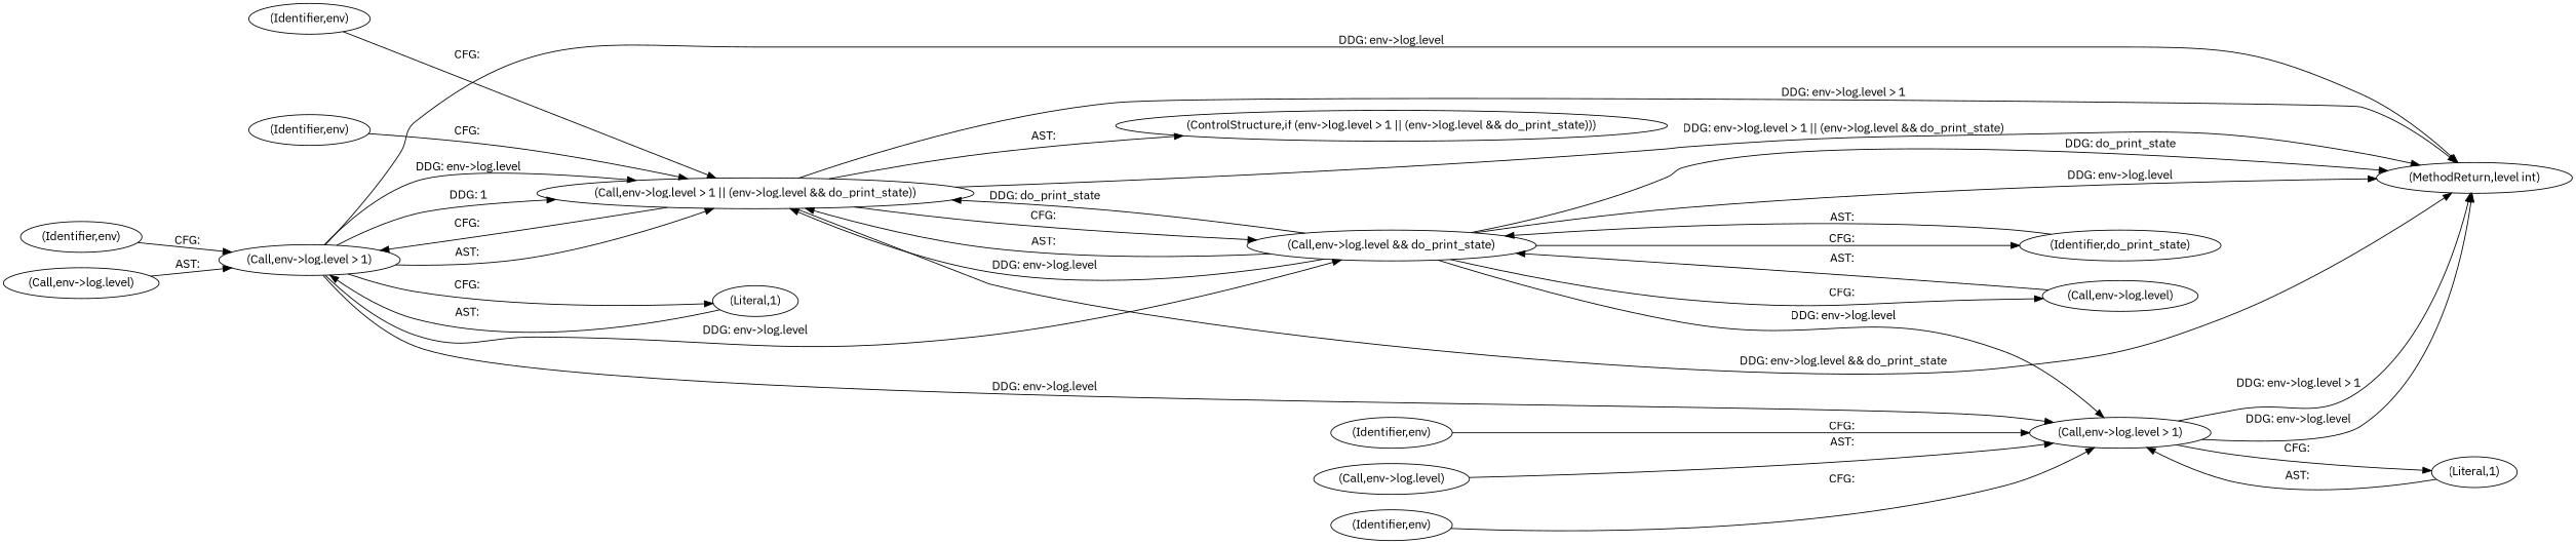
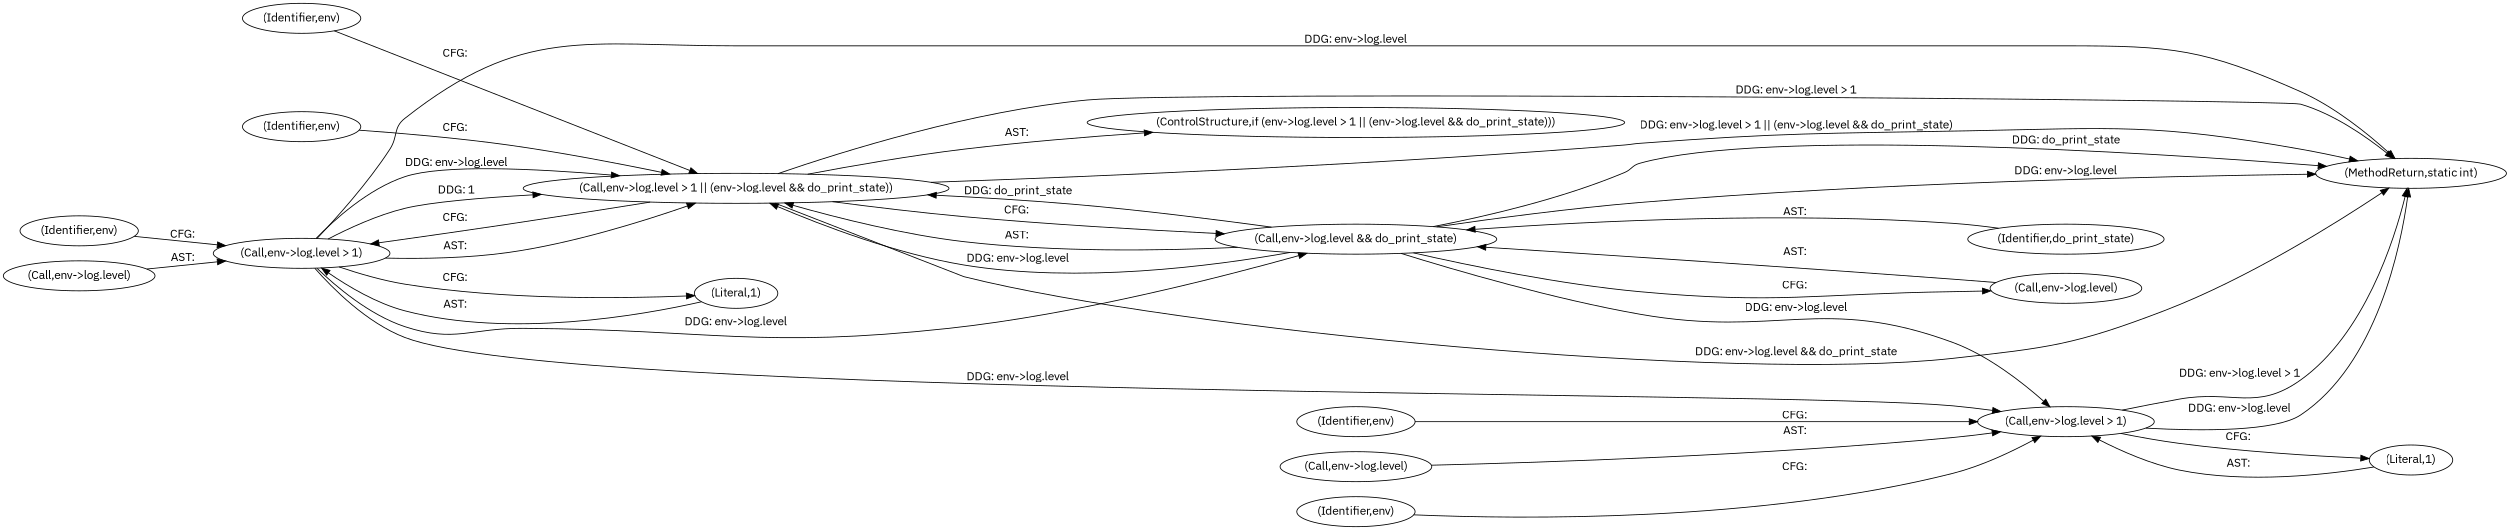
  digraph {
    fontname="IBM Plex Sans"
    rankdir=LR
    node [fontname="IBM Plex Sans"]
    edge [fontname="IBM Plex Sans"]
    n1 [label="(Call,env->log.level > 1)"]
    n2 [label="(Call,env->log.level > 1 || (env->log.level && do_print_state))"]
    n3 [label="(Call,env->log.level && do_print_state)"]
    n4 [label="(Call,env->log.level > 1)"]
    n5 [label="(Literal,1)"]
-   n6 [label="(MethodReturn,level int)"]
+   n6 [label="(MethodReturn,static int)"]
    n7 [label="(ControlStructure,if (env->log.level > 1 || (env->log.level && do_print_state)))"]
    n8 [label="(Identifier,do_print_state)"]
    n9 [label="(Call,env->log.level)"]
    n10 [label="(Literal,1)"]
    n11 [label="(Identifier,env)"]
    n12 [label="(Identifier,env)"]
    n13 [label="(Identifier,env)"]
    n14 [label="(Call,env->log.level)"]
    n15 [label="(Identifier,env)"]
    n16 [label="(Identifier,env)"]
    n17 [label="(Call,env->log.level)"]
    n1 -> n2 [label="AST: "]
    n1 -> n2 [label="DDG: env->log.level"]
    n1 -> n2 [label="DDG: 1"]
    n1 -> n3 [label="DDG: env->log.level"]
    n1 -> n4 [label="DDG: env->log.level"]
    n1 -> n5 [label="CFG: "]
    n1 -> n6 [label="DDG: env->log.level"]
    n2 -> n1 [label="CFG: "]
    n2 -> n3 [label="CFG: "]
    n2 -> n6 [label="DDG: env->log.level > 1"]
    n2 -> n6 [label="DDG: env->log.level > 1 || (env->log.level && do_print_state)"]
    n2 -> n6 [label="DDG: env->log.level && do_print_state"]
    n2 -> n7 [label="AST: "]
    n3 -> n2 [label="AST: "]
    n3 -> n2 [label="DDG: env->log.level"]
    n3 -> n2 [label="DDG: do_print_state"]
    n3 -> n4 [label="DDG: env->log.level"]
    n3 -> n6 [label="DDG: do_print_state"]
    n3 -> n6 [label="DDG: env->log.level"]
-   n3 -> n8 [label="CFG: "]
    n3 -> n9 [label="CFG: "]
    n4 -> n6 [label="DDG: env->log.level > 1"]
    n4 -> n6 [label="DDG: env->log.level"]
    n4 -> n10 [label="CFG: "]
    n5 -> n1 [label="AST: "]
    n8 -> n3 [label="AST: "]
    n9 -> n3 [label="AST: "]
    n10 -> n4 [label="AST: "]
    n11 -> n4 [label="CFG: "]
    n12 -> n1 [label="CFG: "]
    n13 -> n2 [label="CFG: "]
    n14 -> n4 [label="AST: "]
    n15 -> n4 [label="CFG: "]
    n16 -> n2 [label="CFG: "]
    n17 -> n1 [label="AST: "]
  }
